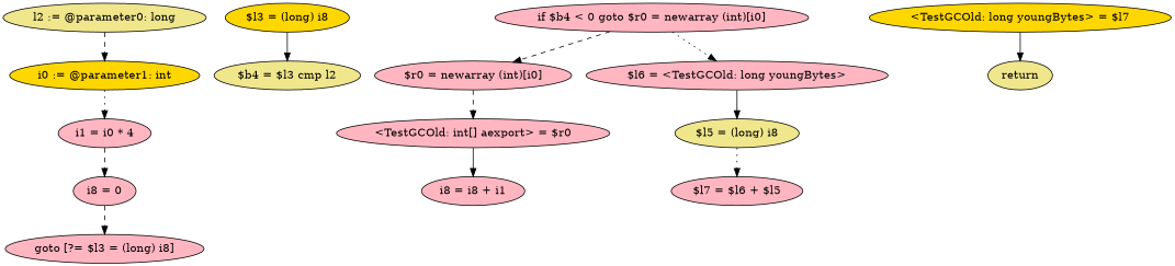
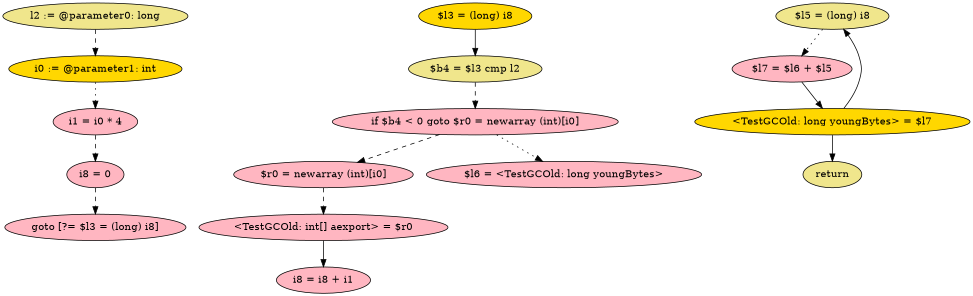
  digraph {
    node [fillcolor=lightpink style=filled]
    edge [style=dashed]
    "l2 := @parameter0: long" [fillcolor=khaki]
    "i0 := @parameter1: int" [fillcolor=gold]
    "i1 = i0 * 4"
    "i8 = 0"
    "goto [?= $l3 = (long) i8]"
    "$l3 = (long) i8" [fillcolor=gold]
    "$b4 = $l3 cmp l2" [fillcolor=khaki]
    "$r0 = newarray (int)[i0]"
    "<TestGCOld: int[] aexport> = $r0"
    "i8 = i8 + i1"
    "if $b4 < 0 goto $r0 = newarray (int)[i0]"
    "$l6 = <TestGCOld: long youngBytes>"
    "$l5 = (long) i8" [fillcolor=khaki]
    "$l7 = $l6 + $l5"
    "<TestGCOld: long youngBytes> = $l7" [fillcolor=gold]
    return [fillcolor=khaki]
    "l2 := @parameter0: long" -> "i0 := @parameter1: int"
    "i0 := @parameter1: int" -> "i1 = i0 * 4" [style=dotted]
    "i1 = i0 * 4" -> "i8 = 0"
    "i8 = 0" -> "goto [?= $l3 = (long) i8]"
    "$l3 = (long) i8" -> "$b4 = $l3 cmp l2" [style=solid]
+   "$b4 = $l3 cmp l2" -> "if $b4 < 0 goto $r0 = newarray (int)[i0]"
    "$r0 = newarray (int)[i0]" -> "<TestGCOld: int[] aexport> = $r0"
    "<TestGCOld: int[] aexport> = $r0" -> "i8 = i8 + i1" [style=solid]
    "if $b4 < 0 goto $r0 = newarray (int)[i0]" -> "$r0 = newarray (int)[i0]"
    "if $b4 < 0 goto $r0 = newarray (int)[i0]" -> "$l6 = <TestGCOld: long youngBytes>" [style=dotted]
-   "$l6 = <TestGCOld: long youngBytes>" -> "$l5 = (long) i8" [style=solid]
+   "<TestGCOld: long youngBytes> = $l7" -> "$l5 = (long) i8" [style=solid]
    "$l5 = (long) i8" -> "$l7 = $l6 + $l5" [style=dotted]
+   "$l7 = $l6 + $l5" -> "<TestGCOld: long youngBytes> = $l7" [style=solid]
    "<TestGCOld: long youngBytes> = $l7" -> return [style=solid]
  }
